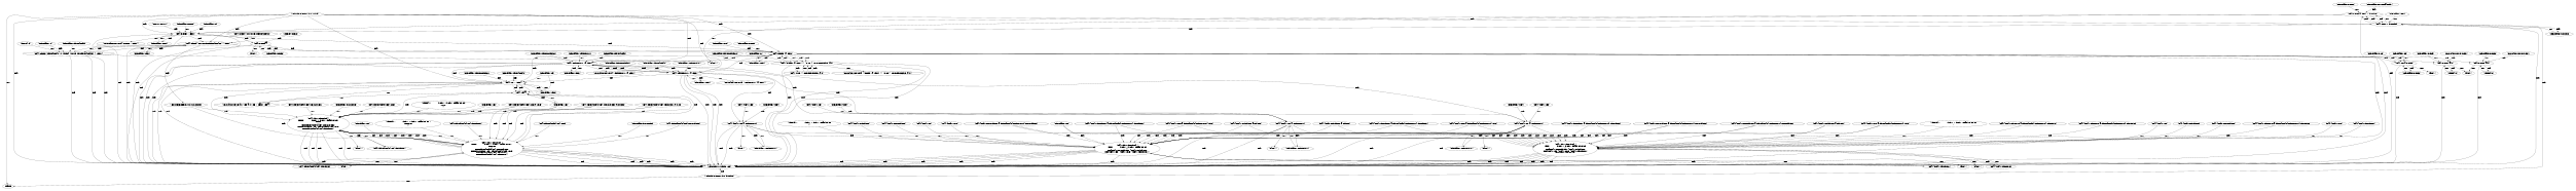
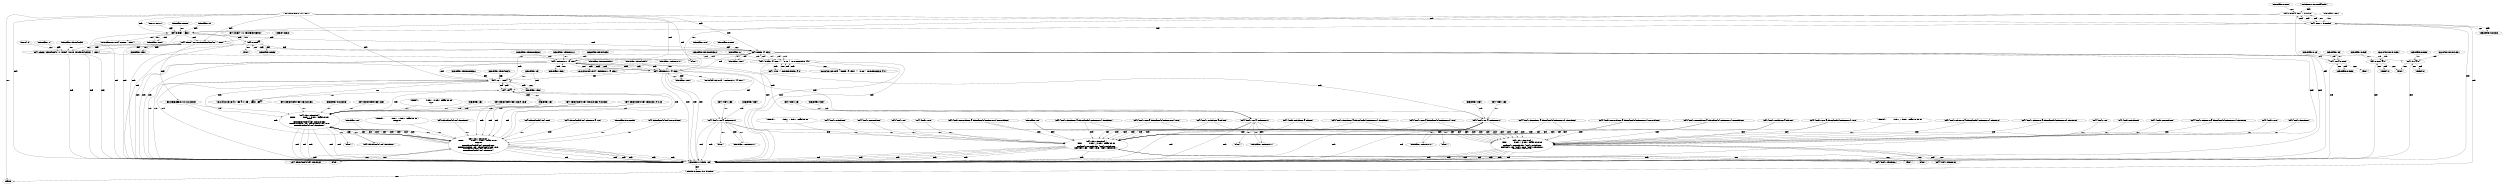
  digraph {
    fontname="DejaVu Sans Mono"
    node [fontname="DejaVu Sans Mono"]
    edge [fontname="DejaVu Sans Mono"]
    n1 [label="(Call,argReg = regsz - ins_size)"]
    n2 [label="(Call,regsz - ins_size)"]
    n3 [label="(Call,argReg > regsz)"]
    n4 [label="(Block,)"]
    n5 [label="(MethodReturn,static void)"]
    n6 [label="(Identifier,ins_size)"]
    n7 [label="(Call,sizeof (struct dex_debug_local_t) * regsz)"]
    n8 [label="(Call,argReg >= regsz)"]
    n9 [label="(Call,argReg++)"]
    n10 [label="(ControlStructure,if (argReg > regsz))"]
    n11 [label="(Identifier,regsz)"]
-   n12 [label="(MethodParameterIn,int printf)"]
+   n12 [label="(MethodParameterIn,int regsz)"]
    n13 [label="(Call,register_num >= regsz)"]
    n14 [label="(Call,register_num >= regsz)"]
    n15 [label="(Call,reg < regsz)"]
    1000111
    n17 [label="(Call,memset (debug_locals, 0, sizeof (struct dex_debug_local_t) * regsz))"]
    n18 [label="(Identifier,regsz)"]
    n19 [label="(MethodParameterIn,int insns_size)"]
    n20 [label="(Call,(argReg >= regsz) || !type || parameters_size <= 0)"]
    n21 [label="(Call,reg = argReg)"]
-   n22 [label="(Call,argReg += 2)"]
+   n22 [label="(Call,int += 2)"]
    n23 [label="(Call,argReg += 1)"]
    n24 [label="(Identifier,regsz)"]
    n25 [label="(Call,local->reg = register_num)"]
    n26 [label="(Call,local->reg = register_num)"]
    n27 [label="(Identifier,regsz)"]
    n28 [label="(ControlStructure,if (register_num >= regsz))"]
    n29 [label="(Call,local->reg = register_num)"]
    n30 [label="(Identifier,regsz)"]
    n31 [label="(ControlStructure,if (register_num >= regsz))"]
    n32 [label="(Call,reg++)"]
    n33 [label="(Call,rbin->cb_printf (\n\t\t\t\t\t\"        0x%04x - 0x%04x reg=%d %s %s \"\n\t\t\t\t\t\"%s\n\",\n\t\t\t\t\tdebug_locals[reg].startAddress,\n\t\t\t\t\tinsns_size, reg, debug_locals[reg].name,\n\t\t\t\t\tdebug_locals[reg].descriptor,\n\t\t\t\t\tdebug_locals[reg].signature))"]
    n34 [label="(Call,rbin->cb_printf (\n\t\t\t\t\t\"        0x%04x - 0x%04x reg=%d %s %s\"\n\t\t\t\t\t\"\n\",\n\t\t\t\t\tdebug_locals[reg].startAddress,\n\t\t\t\t\tinsns_size, reg, debug_locals[reg].name,\n\t\t\t\t\tdebug_locals[reg].descriptor))"]
    n35 [label="(Identifier,regsz)"]
    n36 [label="(ControlStructure,for (reg = 0; reg < regsz; reg++))"]
    n37 [label="(MethodParameterIn,int ins_size)"]
    n38 [label="(Identifier,argReg)"]
    n39 [label="(Block,)"]
    n40 [label="(Call,!type || parameters_size <= 0)"]
    n41 [label="(ControlStructure,if ((argReg >= regsz) || !type || parameters_size <= 0))"]
    n42 [label="(Block,)"]
    n43 [label="(Identifier,argReg)"]
    n44 [label="(Block,)"]
    n45 [label="(Literal,2)"]
    n46 [label="(Literal,1)"]
    n47 [label="(Call,rbin->cb_printf (\n\t\t\t\t\"        0x%04x - 0x%04x reg=%d %s %s %s\n\",\n\t\t\t\tlocal->startAddress, local->endAddress,\n\t\t\t\tlocal->reg, local->name, local->descriptor,\n\t\t\t\tlocal->signature))"]
    n48 [label="(Call,rbin->cb_printf (\n\t\t\t\t\"        0x%04x - 0x%04x reg=%d %s %s\n\",\n\t\t\t\tlocal->startAddress, local->endAddress,\n\t\t\t\tlocal->reg, local->name, local->descriptor))"]
    n49 [label="(Block,)"]
    n50 [label="(Identifier,register_num)"]
    n51 [label="(Identifier,register_num)"]
    n52 [label="(Block,)"]
    n53 [label="(Block,)"]
    n54 [label="(Call,local->signature)"]
    n55 [label="(Call,local->descriptor)"]
    n56 [label="(Block,)"]
    n57 [label="(Block,)"]
    n58 [label="(Identifier,register_num)"]
    n59 [label="(Identifier,reg)"]
    n60 [label="(Call,debug_locals[reg].signature)"]
    n61 [label="(Block,)"]
    n62 [label="(Block,)"]
    n63 [label="(Call,debug_locals[reg].descriptor)"]
    n64 [label="(Identifier,argReg)"]
    n65 [label="(Identifier,argReg)"]
    n66 [label="(Call,local->name)"]
    n67 [label="(Call,debug_locals[reg].startAddress = address)"]
    n68 [label="(Identifier,debug_positions)"]
    n69 [label="(Identifier,debug_locals)"]
    n70 [label="(Call,debug_locals[reg].name)"]
    n71 [label="(Literal,\"        0x%04x - 0x%04x reg=%d %s %s %s\n\")"]
+   n72 [label="(Call,debug_locals[reg].signature = NULL)"]
    n73 [label="(Identifier,insns_size)"]
    n74 [label="(Call,local->startAddress = debug_locals[register_num].startAddress)"]
    n75 [label="(Call,local->signature = debug_locals[register_num].signature)"]
    n76 [label="(Call,local->name = debug_locals[register_num].name)"]
    n77 [label="(Identifier,type)"]
    n78 [label="(Call,local->endAddress)"]
    n79 [label="(Identifier,debug_positions)"]
    n80 [label="(Identifier,local)"]
    n81 [label="(Identifier,p4)"]
    n82 [label="(Call,local->signature = debug_locals[register_num].signature)"]
    n83 [label="(Call,debug_locals[reg].startAddress)"]
    n84 [label="(Identifier,debug_positions)"]
    n85 [label="(Call,debug_locals[reg].startAddress)"]
    n86 [label="(Call,local->reg)"]
    n87 [label="(Call,local->descriptor = debug_locals[register_num].descriptor)"]
    n88 [label="(Identifier,insns_size)"]
    n89 [label="(Literal,params)"]
    n90 [label="(Call,local->startAddress = debug_locals[register_num].startAddress)"]
    n91 [label="(Identifier,debug_locals)"]
    n92 [label="(Identifier,reg)"]
    n93 [label="(Identifier,debug_positions)"]
    n94 [label="(Call,local->endAddress = address)"]
    n95 [label="(Call,debug_locals[reg].name = name)"]
    n96 [label="(Call,local->name = debug_locals[register_num].name)"]
    n97 [label="(Call,local->endAddress)"]
    n98 [label="(ControlStructure,break;)"]
    n99 [label="(Identifier,type)"]
    n100 [label="(Literal,0)"]
    n101 [label="(Identifier,debug_locals)"]
-   n102 [label="(Call,sizeof (struct dex_debug_local_t))"]
+   n102 [label="(Call,sizeof (num dex_debug_local_t))"]
    n103 [label="(Call,local->startAddress = debug_locals[register_num].startAddress)"]
    n104 [label="(Identifier,reg)"]
    n105 [label="(Call,debug_locals[reg].name)"]
    n106 [label="(ControlStructure,break;)"]
    n107 [label="(Identifier,register_num)"]
    n108 [label="(Identifier,argReg)"]
    n109 [label="(Identifier,regsz)"]
    n110 [label="(Identifier,reg)"]
    n111 [label="(Literal,\"        0x%04x - 0x%04x reg=%d %s %s\n\")"]
    n112 [label="(Call,debug_locals[reg].descriptor = type)"]
    n113 [label="(Call,local->descriptor = debug_locals[register_num].descriptor)"]
    n114 [label="(Literal,\"        0x%04x - 0x%04x reg=%d %s %s\"\n\t\t\t\t\t\"\n\")"]
    n115 [label="(Call,local->reg)"]
    n116 [label="(Call,local->reg)"]
    n117 [label="(Call,local->name = debug_locals[register_num].name)"]
    n118 [label="(Return,return;)"]
    n119 [label="(Call,local->startAddress)"]
    n120 [label="(Call,local->signature = debug_locals[register_num].signature)"]
    n121 [label="(Identifier,p4)"]
    n122 [label="(Call,local->startAddress)"]
    n123 [label="(Call,local->reg)"]
    n124 [label="(Call,local->endAddress = address)"]
    n125 [label="(Call,local->endAddress = address)"]
-   n126 [label="(Identifier,source_file_idx)"]
+   n126 [label="(MethodReturn,source_file_idx)"]
    n127 [label="(Call,local->reg)"]
    n128 [label="(Identifier,local)"]
    n129 [label="(Identifier,reg)"]
    n130 [label="(Call,local->name)"]
    n131 [label="(Identifier,register_num)"]
    n132 [label="(Identifier,local)"]
    n133 [label="(Identifier,reg)"]
    n134 [label="(Identifier,argReg)"]
    n135 [label="(Call,local->descriptor)"]
    n136 [label="(Identifier,MA)"]
    n137 [label="(Literal,\"        0x%04x - 0x%04x reg=%d %s %s \"\n\t\t\t\t\t\"%s\n\")"]
    n138 [label="(Call,debug_locals[reg].descriptor)"]
    n139 [label="(Identifier,argReg)"]
    n140 [label="(Identifier,debug_locals)"]
    n141 [label="(Call,local->descriptor = debug_locals[register_num].descriptor)"]
    n1 -> n2 [label="CFG: "]
    n1 -> n3 [label="DDG: "]
    n1 -> n4 [label="AST: "]
    n1 -> n5 [label="CFG: "]
    n2 -> n1 [label="AST: "]
    n2 -> n1 [label="DDG: "]
    n2 -> n1 [label="DDG: "]
    n2 -> n3 [label="DDG: "]
    n2 -> n5 [label="DDG: "]
    n2 -> n6 [label="CFG: "]
    n3 -> n5 [label="DDG: "]
    n3 -> n5 [label="DDG: "]
    n3 -> n5 [label="DDG: "]
    n3 -> n7 [label="DDG: "]
    n3 -> n8 [label="DDG: "]
    n3 -> n9 [label="DDG: "]
    n3 -> n10 [label="AST: "]
    n3 -> n11 [label="CFG: "]
    n6 -> n2 [label="AST: "]
    n7 -> n8 [label="DDG: "]
    n7 -> n17 [label="AST: "]
    n7 -> n17 [label="DDG: "]
    n7 -> n18 [label="CFG: "]
    n7 -> n19 [label="DDG: "]
    n8 -> n5 [label="DDG: "]
    n8 -> n5 [label="DDG: "]
    n8 -> n13 [label="DDG: "]
    n8 -> n14 [label="DDG: "]
    n8 -> n15 [label="DDG: "]
    n8 -> n20 [label="AST: "]
    n8 -> n20 [label="DDG: "]
    n8 -> n20 [label="DDG: "]
    n8 -> n21 [label="DDG: "]
    n8 -> n22 [label="DDG: "]
-   n8 -> n23 [label="DDG: "]
    n8 -> n24 [label="CFG: "]
    n9 -> n5 [label="DDG: "]
    n9 -> n8 [label="DDG: "]
    n9 -> n38 [label="CFG: "]
    n9 -> n39 [label="AST: "]
    n11 -> n3 [label="AST: "]
    n12 -> n2 [label="DDG: "]
    n12 -> n3 [label="DDG: "]
    n12 -> n5 [label="DDG: "]
    n12 -> n7 [label="DDG: "]
    n12 -> n8 [label="DDG: "]
    n12 -> n13 [label="DDG: "]
    n12 -> n14 [label="DDG: "]
    n12 -> n15 [label="DDG: "]
    n12 -> 1000111 [label="AST: "]
    n13 -> n5 [label="DDG: "]
    n13 -> n5 [label="DDG: "]
    n13 -> n5 [label="DDG: "]
    n13 -> n14 [label="DDG: "]
    n13 -> n14 [label="DDG: "]
    n13 -> n15 [label="DDG: "]
    n13 -> n25 [label="DDG: "]
    n13 -> n26 [label="DDG: "]
    n13 -> n27 [label="CFG: "]
    n13 -> n28 [label="AST: "]
    n14 -> n5 [label="DDG: "]
    n14 -> n5 [label="DDG: "]
    n14 -> n5 [label="DDG: "]
    n14 -> n13 [label="DDG: "]
    n14 -> n13 [label="DDG: "]
    n14 -> n15 [label="DDG: "]
    n14 -> n26 [label="DDG: "]
    n14 -> n29 [label="DDG: "]
    n14 -> n30 [label="CFG: "]
    n14 -> n31 [label="AST: "]
    n15 -> n5 [label="DDG: "]
    n15 -> n5 [label="DDG: "]
    n15 -> n5 [label="DDG: "]
    n15 -> n32 [label="DDG: "]
    n15 -> n33 [label="DDG: "]
    n15 -> n34 [label="DDG: "]
    n15 -> n35 [label="CFG: "]
    n15 -> n36 [label="AST: "]
    n17 -> n4 [label="AST: "]
    n17 -> n5 [label="DDG: "]
    n17 -> n5 [label="DDG: "]
    n17 -> n5 [label="DDG: "]
    n17 -> n7 [label="CFG: "]
    n18 -> n7 [label="AST: "]
    n19 -> n33 [label="DDG: "]
    n19 -> n34 [label="DDG: "]
    n20 -> n5 [label="DDG: "]
    n20 -> n5 [label="DDG: "]
    n20 -> n5 [label="DDG: "]
    n20 -> n8 [label="CFG: "]
    n20 -> n40 [label="CFG: "]
    n20 -> n41 [label="AST: "]
    n21 -> n5 [label="DDG: "]
    n21 -> n42 [label="AST: "]
    n21 -> n43 [label="CFG: "]
    n22 -> n5 [label="DDG: "]
    n22 -> n44 [label="AST: "]
    n22 -> n45 [label="CFG: "]
    n23 -> n5 [label="DDG: "]
    n23 -> n44 [label="AST: "]
    n23 -> n46 [label="CFG: "]
    n24 -> n8 [label="AST: "]
    n25 -> n5 [label="DDG: "]
    n25 -> n5 [label="DDG: "]
    n25 -> n47 [label="DDG: "]
    n25 -> n48 [label="DDG: "]
    n25 -> n49 [label="AST: "]
    n25 -> n50 [label="CFG: "]
    n26 -> n5 [label="DDG: "]
    n26 -> n5 [label="DDG: "]
    n26 -> n47 [label="DDG: "]
    n26 -> n48 [label="DDG: "]
    n26 -> n51 [label="CFG: "]
    n26 -> n52 [label="AST: "]
    n27 -> n13 [label="AST: "]
    n29 -> n5 [label="DDG: "]
    n29 -> n5 [label="DDG: "]
    n29 -> n47 [label="DDG: "]
    n29 -> n48 [label="DDG: "]
    n29 -> n57 [label="AST: "]
    n29 -> n58 [label="CFG: "]
    n30 -> n14 [label="AST: "]
    n32 -> n15 [label="DDG: "]
    n32 -> n36 [label="AST: "]
    n32 -> n59 [label="CFG: "]
    n33 -> n5 [label="DDG: "]
    n33 -> n5 [label="DDG: "]
    n33 -> n5 [label="DDG: "]
    n33 -> n5 [label="DDG: "]
    n33 -> n5 [label="DDG: "]
    n33 -> n5 [label="DDG: "]
    n33 -> n32 [label="DDG: "]
    n33 -> n34 [label="DDG: "]
    n33 -> n34 [label="DDG: "]
    n33 -> n34 [label="DDG: "]
    n33 -> n34 [label="DDG: "]
    n33 -> n60 [label="CFG: "]
    n33 -> n61 [label="AST: "]
    n34 -> n5 [label="DDG: "]
    n34 -> n5 [label="DDG: "]
    n34 -> n5 [label="DDG: "]
    n34 -> n5 [label="DDG: "]
    n34 -> n5 [label="DDG: "]
    n34 -> n32 [label="DDG: "]
    n34 -> n33 [label="DDG: "]
    n34 -> n33 [label="DDG: "]
    n34 -> n33 [label="DDG: "]
    n34 -> n33 [label="DDG: "]
    n34 -> n62 [label="AST: "]
    n34 -> n63 [label="CFG: "]
    n35 -> n15 [label="AST: "]
    n37 -> n2 [label="DDG: "]
-   n37 -> n5 [label="DDG: "]
+   n5 -> n37 [label="DDG: "]
    n37 -> 1000111 [label="AST: "]
    n38 -> n9 [label="AST: "]
    n40 -> n20 [label="AST: "]
    n40 -> n20 [label="DDG: "]
    n40 -> n20 [label="DDG: "]
    n43 -> n21 [label="AST: "]
    n45 -> n22 [label="AST: "]
    n46 -> n23 [label="AST: "]
    n47 -> n5 [label="DDG: "]
    n47 -> n5 [label="DDG: "]
    n47 -> n5 [label="DDG: "]
    n47 -> n5 [label="DDG: "]
    n47 -> n5 [label="DDG: "]
    n47 -> n5 [label="DDG: "]
    n47 -> n5 [label="DDG: "]
    n47 -> n53 [label="AST: "]
    n47 -> n54 [label="CFG: "]
    n48 -> n5 [label="DDG: "]
    n48 -> n5 [label="DDG: "]
    n48 -> n5 [label="DDG: "]
    n48 -> n5 [label="DDG: "]
    n48 -> n5 [label="DDG: "]
    n48 -> n5 [label="DDG: "]
    n48 -> n55 [label="CFG: "]
    n48 -> n56 [label="AST: "]
    n50 -> n25 [label="AST: "]
    n51 -> n26 [label="AST: "]
    n54 -> n47 [label="AST: "]
    n55 -> n48 [label="AST: "]
    n58 -> n29 [label="AST: "]
    n59 -> n32 [label="AST: "]
    n59 -> n33 [label="CFG: "]
    n59 -> n34 [label="CFG: "]
    n60 -> n33 [label="AST: "]
    n63 -> n34 [label="AST: "]
    n64 -> n23 [label="AST: "]
    n65 -> n1 [label="AST: "]
    n66 -> n48 [label="AST: "]
    n67 -> n33 [label="DDG: "]
    n67 -> n34 [label="DDG: "]
    n68 -> n13 [label="CFG: "]
    n69 -> n17 [label="AST: "]
    n70 -> n33 [label="AST: "]
    n71 -> n47 [label="AST: "]
+   n72 -> n33 [label="DDG: "]
    n73 -> n33 [label="AST: "]
    n74 -> n47 [label="DDG: "]
    n74 -> n48 [label="DDG: "]
    n75 -> n47 [label="DDG: "]
    n76 -> n47 [label="DDG: "]
    n76 -> n48 [label="DDG: "]
    n77 -> n8 [label="CFG: "]
    n78 -> n48 [label="AST: "]
    n79 -> n15 [label="CFG: "]
    n80 -> n26 [label="CFG: "]
    n81 -> n3 [label="CFG: "]
    n82 -> n47 [label="DDG: "]
    n83 -> n33 [label="AST: "]
    n84 -> n14 [label="CFG: "]
    n85 -> n34 [label="AST: "]
    n86 -> n47 [label="AST: "]
    n87 -> n47 [label="DDG: "]
    n87 -> n48 [label="DDG: "]
    n88 -> n34 [label="AST: "]
    n89 -> n9 [label="CFG: "]
    n90 -> n47 [label="DDG: "]
    n90 -> n48 [label="DDG: "]
    n91 -> n14 [label="CFG: "]
    n92 -> n15 [label="AST: "]
    n92 -> n32 [label="CFG: "]
    n93 -> n20 [label="CFG: "]
    n94 -> n47 [label="DDG: "]
    n94 -> n48 [label="DDG: "]
    n95 -> n33 [label="DDG: "]
    n95 -> n34 [label="DDG: "]
    n96 -> n47 [label="DDG: "]
    n96 -> n48 [label="DDG: "]
    n97 -> n47 [label="AST: "]
    n98 -> n23 [label="CFG: "]
    n99 -> n21 [label="CFG: "]
    n100 -> n17 [label="AST: "]
    n101 -> n15 [label="CFG: "]
    n102 -> n7 [label="AST: "]
    n103 -> n47 [label="DDG: "]
    n103 -> n48 [label="DDG: "]
    n104 -> n21 [label="AST: "]
    n105 -> n34 [label="AST: "]
    n106 -> n22 [label="CFG: "]
    n107 -> n13 [label="AST: "]
    n108 -> n22 [label="AST: "]
    n109 -> n2 [label="AST: "]
    n110 -> n47 [label="CFG: "]
    n110 -> n48 [label="CFG: "]
    n111 -> n48 [label="AST: "]
    n112 -> n33 [label="DDG: "]
    n112 -> n34 [label="DDG: "]
    n113 -> n47 [label="DDG: "]
    n113 -> n48 [label="DDG: "]
    n114 -> n34 [label="AST: "]
    n115 -> n29 [label="AST: "]
    n116 -> n25 [label="AST: "]
    n117 -> n47 [label="DDG: "]
    n117 -> n48 [label="DDG: "]
    n118 -> n3 [label="CFG: "]
    n119 -> n47 [label="AST: "]
    n120 -> n47 [label="DDG: "]
    n121 -> n20 [label="CFG: "]
    n122 -> n48 [label="AST: "]
    n123 -> n48 [label="AST: "]
    n124 -> n47 [label="DDG: "]
    n124 -> n48 [label="DDG: "]
    n125 -> n47 [label="DDG: "]
    n125 -> n48 [label="DDG: "]
    n126 -> n1 [label="CFG: "]
    n127 -> n26 [label="AST: "]
    n128 -> n29 [label="CFG: "]
    n129 -> n33 [label="AST: "]
    n130 -> n47 [label="AST: "]
    n131 -> n14 [label="AST: "]
    n132 -> n25 [label="CFG: "]
    n133 -> n34 [label="AST: "]
    n134 -> n3 [label="AST: "]
    n135 -> n47 [label="AST: "]
    n136 -> n17 [label="CFG: "]
    n137 -> n33 [label="AST: "]
    n138 -> n33 [label="AST: "]
    n139 -> n8 [label="AST: "]
    n140 -> n13 [label="CFG: "]
    n141 -> n47 [label="DDG: "]
    n141 -> n48 [label="DDG: "]
  }
